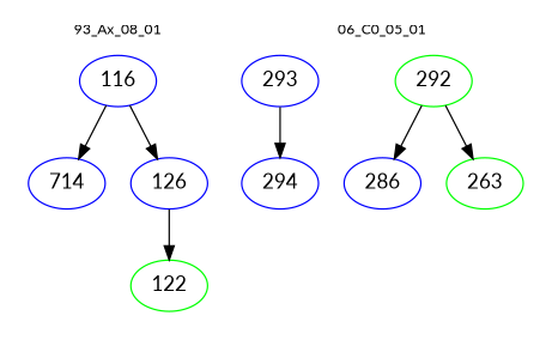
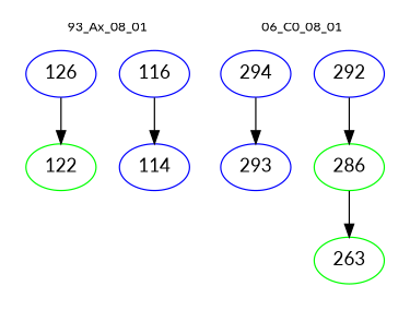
  digraph {
    fontname=Lato
    node [color=blue fontname=Lato]
    edge [color=black fontname=Lato]
    n1 [label=116]
-   n2 [label=714]
+   n2 [label=114]
    n3 [label=126]
    n4 [color=green label=122]
-   n5 [color=green label=292]
-   n6 [label=286]
+   n5 [label=292]
+   n6 [color=green label=286]
    n7 [label=293]
    n8 [color=green label=263]
    n9 [label=294]
    subgraph cluster_1 {
      color=white
      fontsize=10
      label="93_Ax_08_01"
      n1
      n2
      n3
      n4
    }
    subgraph cluster_2 {
      color=white
      fontsize=10
-     label="06_C0_05_01"
+     label="06_C0_08_01"
      n5
      n6
      n7
      n8
      n9
    }
    n1 -> n2
-   n1 -> n3
    n3 -> n4
    n5 -> n6
-   n5 -> n8
-   n7 -> n9
+   n6 -> n8
+   n9 -> n7
  }
